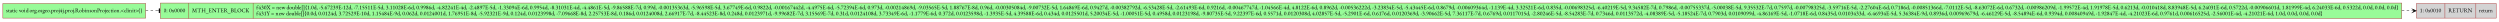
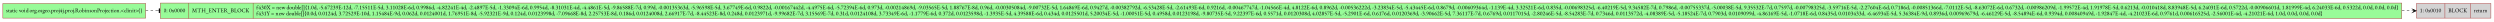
  digraph {
    rankdir=LR
    fontname="EB Garamond"
    node [shape=record style=filled fillcolor=palegreen color=brown fontname="EB Garamond"]
    edge [color=black style=dashed fontname="EB Garamond"]
    n1 [label="{0\:\ 0x0000|MTH_ENTER_BLOCK\l|f430X = new double[]\{1.0d, \-5.67239E\-12d, \-7.15511E\-5d, 3.11028E\-6d, 0.9986d, \-4.82241E\-4d, \-2.4897E\-5d, \-1.33094E\-6d, 0.9954d, \-8.31031E\-4d, \-4.4861E\-5d, \-9.86588E\-7d, 0.99d, \-0.00135363d, \-5.96598E\-5d, 3.67749E\-6d, 0.9822d, \-0.00167442d, \-4.4975E\-6d, \-5.72394E\-6d, 0.973d, \-0.00214869d, \-9.03565E\-5d, 1.88767E\-8d, 0.96d, \-0.00305084d, \-9.00732E\-5d, 1.64869E\-6d, 0.9427d, \-0.00382792d, \-6.53428E\-5d, \-2.61493E\-6d, 0.9216d, \-0.00467747d, \-1.04566E\-4d, 4.8122E\-6d, 0.8962d, \-0.00536222d, \-3.23834E\-5d, \-5.43445E\-6d, 0.8679d, \-0.00609364d, \-1.139E\-4d, 3.32521E\-6d, 0.835d, \-0.00698325d, \-6.40219E\-5d, 9.34582E\-7d, 0.7986d, \-0.00755337d, \-5.00038E\-5d, 9.35532E\-7d, 0.7597d, \-0.00798325d, \-3.59716E\-5d, \-2.27604E\-6d, 0.7186d, \-0.00851366d, \-7.0112E\-5d, \-8.63072E\-6d, 0.6732d, \-0.00986209d, \-1.99572E\-4d, 1.91978E\-5d, 0.6213d, \-0.010418d, 8.83948E\-5d, 6.24031E\-6d, 0.5722d, \-0.00906601d, 1.81999E\-4d, 6.24033E\-6d, 0.5322d, 0.0d, 0.0d, 0.0d\}\lf431Y = new double[]\{0.0d, 0.0124d, 3.72529E\-10d, 1.15484E\-9d, 0.062d, 0.0124001d, 1.76951E\-8d, \-5.92321E\-9d, 0.124d, 0.0123998d, \-7.09668E\-8d, 2.25753E\-8d, 0.186d, 0.0124008d, 2.66917E\-7d, \-8.44523E\-8d, 0.248d, 0.0123971d, \-9.99682E\-7d, 3.15569E\-7d, 0.31d, 0.0124108d, 3.73349E\-6d, \-1.1779E\-6d, 0.372d, 0.0123598d, \-1.3935E\-5d, 4.39588E\-6d, 0.434d, 0.0125501d, 5.20034E\-5d, \-1.00051E\-5d, 0.4958d, 0.0123198d, \-9.80735E\-5d, 9.22397E\-6d, 0.5571d, 0.0120308d, 4.02857E\-5d, \-5.2901E\-6d, 0.6176d, 0.0120369d, \-3.90662E\-5d, 7.36117E\-7d, 0.6769d, 0.0117015d, \-2.80246E\-5d, \-8.54283E\-7d, 0.7346d, 0.0113572d, \-4.08389E\-5d, \-5.18524E\-7d, 0.7903d, 0.0109099d, \-4.86169E\-5d, \-1.0718E\-6d, 0.8435d, 0.0103433d, \-6.46934E\-5d, 5.36384E\-9d, 0.8936d, 0.00969679d, \-6.46129E\-5d, \-8.54894E\-6d, 0.9394d, 0.00840949d, \-1.92847E\-4d, \-4.21023E\-6d, 0.9761d, 0.00616525d, \-2.56001E\-4d, \-4.21021E\-6d, 1.0d, 0.0d, 0.0d, 0.0d\}\l}"]
-   n2 [label="{1\:\ 0x0010|RETURN\l|return\l}" fillcolor=lightgrey]
+   n2 [label="{1\:\ 0x0010|BLOCK\l|return\l}" fillcolor=lightgrey]
    n3 [label="{static void org.osgeo.proj4j.proj.RobinsonProjection.\<clinit\>() }"]
    n1 -> n2 [arrowhead=vee]
    n3 -> n1 [arrowhead=tee]
  }
